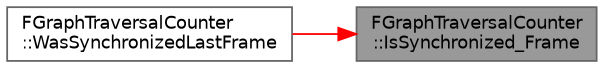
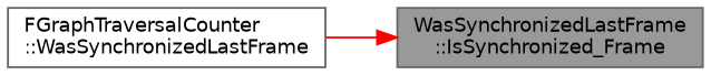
  digraph {
    rankdir=RL
    node [fontname=Helvetica fontsize=10 shape=box style=filled]
-   n1 [color=gray40 fillcolor=grey60 fontcolor=black height=0.2 label="FGraphTraversalCounter\l::IsSynchronized_Frame" width=0.4]
+   n1 [color=gray40 fillcolor=grey60 fontcolor=black height=0.2 label="WasSynchronizedLastFrame\l::IsSynchronized_Frame" width=0.4]
    n2 [color=grey40 fillcolor=white height=0.2 label="FGraphTraversalCounter\l::WasSynchronizedLastFrame" width=0.4]
    n1 -> n2 [color=red dir=back fontname=Helvetica fontsize=10 labelfontname=Helvetica labelfontsize=10 style=solid]
  }
